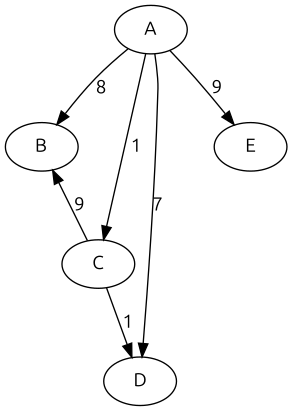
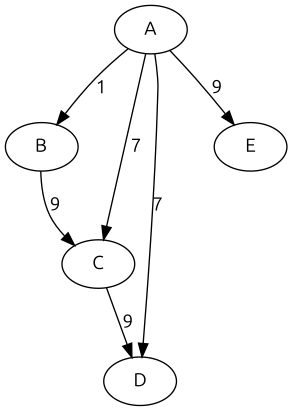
  digraph {
    fontname=Ubuntu
    node [fontname=Ubuntu]
    edge [fontname=Ubuntu]
    A
    B
    C
    D
    E
-   A -> B [label=8]
-   A -> C [label=1]
+   A -> B [label=1]
+   A -> C [label=7]
    A -> D [label=7]
    A -> E [label=9]
-   C -> B [label=9]
-   C -> D [label=1]
+   B -> C [label=9]
+   C -> D [label=9]
  }
